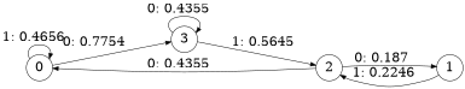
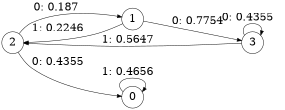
  digraph {
    rankdir=LR
    node [fontsize=24 shape=circle]
    edge [fontsize=24]
    0
    1
    3
    2
    0 -> 0 [label="1: 0.4656   "]
-   0 -> 3 [label="0: 0.7754   "]
+   1 -> 3 [label="0: 0.7754   "]
    1 -> 2 [label="1: 0.2246   "]
    3 -> 3 [label="0: 0.4355   "]
-   3 -> 2 [label="1: 0.5645   "]
+   3 -> 2 [label="1: 0.5647   "]
    2 -> 0 [label="0: 0.4355   "]
    2 -> 1 [label="0: 0.187    "]
  }
